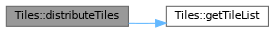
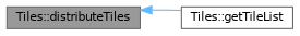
  digraph {
    rankdir=LR
    node [fontname=Helvetica fontsize=10 shape=box style=filled]
    n1 [color=gray40 fillcolor=grey60 fontcolor=black height=0.2 label="Tiles::distributeTiles" width=0.4]
    n2 [color=grey40 fillcolor=white height=0.2 label="Tiles::getTileList" width=0.4]
-   n1 -> n2 [color=steelblue1 fontname=Helvetica fontsize=10 labelfontname=Helvetica labelfontsize=10 style=solid]
+   n2 -> n1 [color=steelblue1 fontname=Helvetica fontsize=10 labelfontname=Helvetica labelfontsize=10 style=solid]
  }
